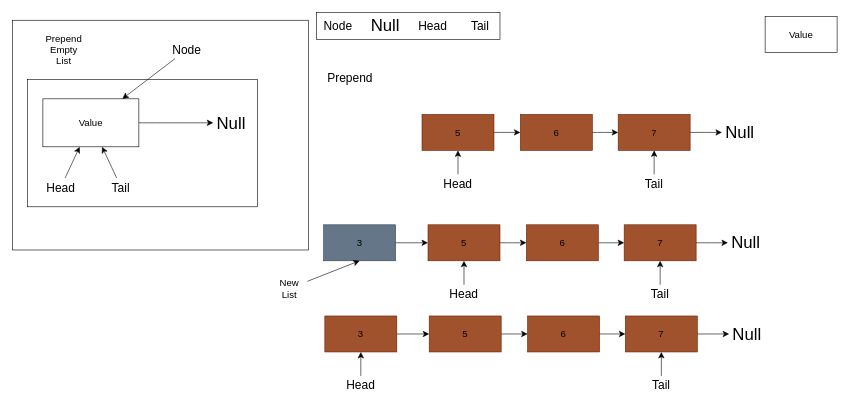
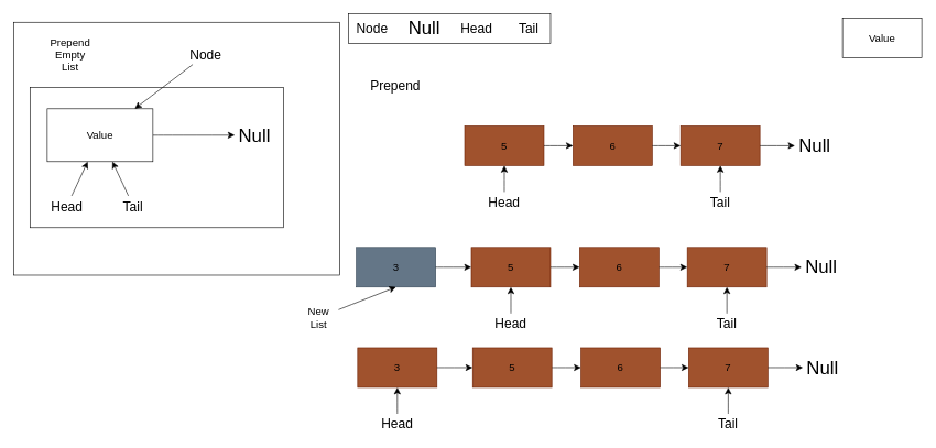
  <mxCell id="0" />
  <mxCell id="1" parent="0" />
  <mxCell id="2" value="" style="rounded=0;whiteSpace=wrap;html=1;" parent="1" vertex="1"><mxGeometry x="527" y="20" width="306" height="45" as="geometry" /></mxCell>
  <mxCell id="3" value="Node" style="text;strokeColor=none;align=center;fillColor=none;html=1;verticalAlign=middle;whiteSpace=wrap;rounded=0;fontSize=20;" parent="1" vertex="1"><mxGeometry x="533" y="27" width="60" height="30" as="geometry" /></mxCell>
  <mxCell id="4" value="Null" style="text;strokeColor=none;align=center;fillColor=none;html=1;verticalAlign=middle;whiteSpace=wrap;rounded=0;fontSize=28;" parent="1" vertex="1"><mxGeometry x="612" y="27" width="60" height="30" as="geometry" /></mxCell>
  <mxCell id="5" value="Head" style="text;strokeColor=none;align=center;fillColor=none;html=1;verticalAlign=middle;whiteSpace=wrap;rounded=0;fontSize=20;" parent="1" vertex="1"><mxGeometry x="691" y="27" width="60" height="30" as="geometry" /></mxCell>
  <mxCell id="6" value="Tail" style="text;strokeColor=none;align=center;fillColor=none;html=1;verticalAlign=middle;whiteSpace=wrap;rounded=0;fontSize=20;" parent="1" vertex="1"><mxGeometry x="770" y="27" width="60" height="30" as="geometry" /></mxCell>
  <mxCell id="7" value="" style="group" parent="1" vertex="1" connectable="0"><mxGeometry x="45" y="57" width="482" height="356" as="geometry" /></mxCell>
  <mxCell id="8" value="" style="rounded=0;whiteSpace=wrap;html=1;" parent="7" vertex="1"><mxGeometry x="-25" y="-24" width="494" height="383" as="geometry" /></mxCell>
  <mxCell id="9" value="" style="whiteSpace=wrap;html=1;" parent="7" vertex="1"><mxGeometry y="75" width="384" height="212" as="geometry" /></mxCell>
  <mxCell id="10" style="edgeStyle=none;curved=1;rounded=0;orthogonalLoop=1;jettySize=auto;html=1;fontSize=12;startSize=8;endSize=8;" parent="7" source="11" target="13" edge="1"><mxGeometry relative="1" as="geometry" /></mxCell>
  <mxCell id="11" value="" style="rounded=0;whiteSpace=wrap;html=1;" parent="7" vertex="1"><mxGeometry x="26" y="107" width="160" height="80" as="geometry" /></mxCell>
  <mxCell id="12" value="Prepend Empty List" style="text;strokeColor=none;align=center;fillColor=none;html=1;verticalAlign=middle;whiteSpace=wrap;rounded=0;fontSize=16;" parent="7" vertex="1"><mxGeometry x="31" y="10" width="60" height="30" as="geometry" /></mxCell>
  <mxCell id="13" value="Null" style="text;strokeColor=none;align=center;fillColor=none;html=1;verticalAlign=middle;whiteSpace=wrap;rounded=0;fontSize=28;" parent="7" vertex="1"><mxGeometry x="310" y="132" width="60" height="30" as="geometry" /></mxCell>
  <mxCell id="14" value="" style="edgeStyle=none;curved=1;rounded=0;orthogonalLoop=1;jettySize=auto;html=1;fontSize=12;startSize=8;endSize=8;" parent="7" source="15" target="11" edge="1"><mxGeometry relative="1" as="geometry" /></mxCell>
  <mxCell id="15" value="Head" style="text;strokeColor=none;align=center;fillColor=none;html=1;verticalAlign=middle;whiteSpace=wrap;rounded=0;fontSize=20;" parent="7" vertex="1"><mxGeometry x="26" y="239" width="60" height="30" as="geometry" /></mxCell>
  <mxCell id="16" value="" style="edgeStyle=none;curved=1;rounded=0;orthogonalLoop=1;jettySize=auto;html=1;fontSize=12;startSize=8;endSize=8;" parent="7" source="17" target="11" edge="1"><mxGeometry relative="1" as="geometry" /></mxCell>
  <mxCell id="17" value="Tail" style="text;strokeColor=none;align=center;fillColor=none;html=1;verticalAlign=middle;whiteSpace=wrap;rounded=0;fontSize=20;" parent="7" vertex="1"><mxGeometry x="126" y="239" width="60" height="30" as="geometry" /></mxCell>
  <mxCell id="18" style="edgeStyle=none;curved=1;rounded=0;orthogonalLoop=1;jettySize=auto;html=1;exitX=0.5;exitY=1;exitDx=0;exitDy=0;fontSize=12;startSize=8;endSize=8;" parent="7" source="17" target="17" edge="1"><mxGeometry relative="1" as="geometry" /></mxCell>
  <mxCell id="19" value="Value" style="text;strokeColor=none;fillColor=none;html=1;align=center;verticalAlign=middle;whiteSpace=wrap;rounded=0;fontSize=16;" parent="7" vertex="1"><mxGeometry x="76" y="132" width="60" height="30" as="geometry" /></mxCell>
  <mxCell id="20" value="" style="edgeStyle=none;curved=1;rounded=0;orthogonalLoop=1;jettySize=auto;html=1;fontSize=12;startSize=8;endSize=8;" parent="7" source="21" target="11" edge="1"><mxGeometry relative="1" as="geometry" /></mxCell>
  <mxCell id="21" value="Node" style="text;strokeColor=none;align=center;fillColor=none;html=1;verticalAlign=middle;whiteSpace=wrap;rounded=0;fontSize=20;" parent="7" vertex="1"><mxGeometry x="236" y="10" width="60" height="30" as="geometry" /></mxCell>
- <mxCell id="22" value="Prepend&amp;nbsp;" style="text;strokeColor=none;align=center;fillColor=none;html=1;verticalAlign=middle;whiteSpace=wrap;rounded=0;fontSize=20;" parent="1" vertex="1"><mxGeometry x="556" y="114" width="60" height="30" as="geometry" /></mxCell>
+ <mxCell id="22" value="Prepend&amp;nbsp;" style="text;strokeColor=none;align=center;fillColor=none;html=1;verticalAlign=middle;whiteSpace=wrap;rounded=0;fontSize=20;" parent="1" vertex="1"><mxGeometry x="571" y="114" width="60" height="30" as="geometry" /></mxCell>
  <mxCell id="23" value="" style="group" parent="1" vertex="1" connectable="0"><mxGeometry x="1275" y="27" width="120" height="60" as="geometry" /></mxCell>
  <mxCell id="24" value="" style="rounded=0;whiteSpace=wrap;html=1;" parent="23" vertex="1"><mxGeometry width="120" height="60" as="geometry" /></mxCell>
  <mxCell id="25" value="Value" style="text;strokeColor=none;align=center;fillColor=none;html=1;verticalAlign=middle;whiteSpace=wrap;rounded=0;fontSize=16;" parent="23" vertex="1"><mxGeometry x="30" y="15" width="60" height="30" as="geometry" /></mxCell>
  <mxCell id="26" value="" style="group;labelBackgroundColor=none;" parent="1" vertex="1" connectable="0"><mxGeometry x="703" y="190" width="120" height="60" as="geometry" /></mxCell>
  <mxCell id="27" value="" style="rounded=0;whiteSpace=wrap;html=1;fillColor=#a0522d;fontColor=#ffffff;strokeColor=#6D1F00;" parent="26" vertex="1"><mxGeometry width="120" height="60" as="geometry" /></mxCell>
  <mxCell id="28" value="5" style="text;align=center;html=1;verticalAlign=middle;whiteSpace=wrap;rounded=0;fontSize=16;" parent="26" vertex="1"><mxGeometry x="30" y="15" width="60" height="30" as="geometry" /></mxCell>
  <mxCell id="29" value="" style="group;" parent="1" vertex="1" connectable="0"><mxGeometry x="867" y="190" width="120" height="60" as="geometry" /></mxCell>
  <mxCell id="30" value="" style="rounded=0;whiteSpace=wrap;html=1;fillColor=#a0522d;fontColor=#ffffff;strokeColor=#6D1F00;" parent="29" vertex="1"><mxGeometry width="120" height="60" as="geometry" /></mxCell>
  <mxCell id="31" value="6" style="text;strokeColor=none;align=center;fillColor=none;html=1;verticalAlign=middle;whiteSpace=wrap;rounded=0;fontSize=16;" parent="29" vertex="1"><mxGeometry x="30" y="15" width="60" height="30" as="geometry" /></mxCell>
  <mxCell id="32" style="edgeStyle=none;curved=1;rounded=0;orthogonalLoop=1;jettySize=auto;html=1;fontSize=12;startSize=8;endSize=8;" parent="1" source="27" target="30" edge="1"><mxGeometry relative="1" as="geometry" /></mxCell>
  <mxCell id="33" value="" style="group;" parent="1" vertex="1" connectable="0"><mxGeometry x="1030" y="190" width="120" height="60" as="geometry" /></mxCell>
  <mxCell id="34" value="" style="rounded=0;whiteSpace=wrap;html=1;fillColor=#a0522d;fontColor=#ffffff;strokeColor=#6D1F00;" parent="33" vertex="1"><mxGeometry width="120" height="60" as="geometry" /></mxCell>
  <mxCell id="35" value="7" style="text;strokeColor=none;align=center;fillColor=none;html=1;verticalAlign=middle;whiteSpace=wrap;rounded=0;fontSize=16;" parent="33" vertex="1"><mxGeometry x="30" y="15" width="60" height="30" as="geometry" /></mxCell>
  <mxCell id="36" style="edgeStyle=none;curved=1;rounded=0;orthogonalLoop=1;jettySize=auto;html=1;entryX=0;entryY=0.5;entryDx=0;entryDy=0;fontSize=12;startSize=8;endSize=8;" parent="1" source="30" target="34" edge="1"><mxGeometry relative="1" as="geometry" /></mxCell>
  <mxCell id="37" value="Null" style="text;strokeColor=none;align=center;fillColor=none;html=1;verticalAlign=middle;whiteSpace=wrap;rounded=0;fontSize=28;" parent="1" vertex="1"><mxGeometry x="1203" y="205" width="60" height="30" as="geometry" /></mxCell>
  <mxCell id="38" value="" style="edgeStyle=none;curved=1;rounded=0;orthogonalLoop=1;jettySize=auto;html=1;fontSize=12;startSize=8;endSize=8;" parent="1" source="34" target="37" edge="1"><mxGeometry relative="1" as="geometry" /></mxCell>
  <mxCell id="39" style="edgeStyle=none;curved=1;rounded=0;orthogonalLoop=1;jettySize=auto;html=1;entryX=0.5;entryY=1;entryDx=0;entryDy=0;fontSize=12;startSize=8;endSize=8;" parent="1" source="40" target="27" edge="1"><mxGeometry relative="1" as="geometry" /></mxCell>
  <mxCell id="40" value="Head" style="text;strokeColor=none;align=center;fillColor=none;html=1;verticalAlign=middle;whiteSpace=wrap;rounded=0;fontSize=20;" parent="1" vertex="1"><mxGeometry x="733" y="290" width="60" height="30" as="geometry" /></mxCell>
  <mxCell id="41" style="edgeStyle=none;curved=1;rounded=0;orthogonalLoop=1;jettySize=auto;html=1;entryX=0.5;entryY=1;entryDx=0;entryDy=0;fontSize=12;startSize=8;endSize=8;" parent="1" source="42" target="34" edge="1"><mxGeometry relative="1" as="geometry" /></mxCell>
  <mxCell id="42" value="Tail" style="text;strokeColor=none;align=center;fillColor=none;html=1;verticalAlign=middle;whiteSpace=wrap;rounded=0;fontSize=20;" parent="1" vertex="1"><mxGeometry x="1060" y="290" width="60" height="30" as="geometry" /></mxCell>
  <mxCell id="43" value="" style="group;labelBackgroundColor=none;" parent="1" vertex="1" connectable="0"><mxGeometry x="713" y="374" width="120" height="60" as="geometry" /></mxCell>
  <mxCell id="44" value="" style="rounded=0;whiteSpace=wrap;html=1;fillColor=#a0522d;fontColor=#ffffff;strokeColor=#6D1F00;" parent="43" vertex="1"><mxGeometry width="120" height="60" as="geometry" /></mxCell>
  <mxCell id="45" value="5" style="text;align=center;html=1;verticalAlign=middle;whiteSpace=wrap;rounded=0;fontSize=16;" parent="43" vertex="1"><mxGeometry x="30" y="15" width="60" height="30" as="geometry" /></mxCell>
  <mxCell id="46" value="" style="group;" parent="1" vertex="1" connectable="0"><mxGeometry x="877" y="374" width="120" height="60" as="geometry" /></mxCell>
  <mxCell id="47" value="" style="rounded=0;whiteSpace=wrap;html=1;fillColor=#a0522d;fontColor=#ffffff;strokeColor=#6D1F00;" parent="46" vertex="1"><mxGeometry width="120" height="60" as="geometry" /></mxCell>
  <mxCell id="48" value="6" style="text;strokeColor=none;align=center;fillColor=none;html=1;verticalAlign=middle;whiteSpace=wrap;rounded=0;fontSize=16;" parent="46" vertex="1"><mxGeometry x="30" y="15" width="60" height="30" as="geometry" /></mxCell>
  <mxCell id="49" style="edgeStyle=none;curved=1;rounded=0;orthogonalLoop=1;jettySize=auto;html=1;fontSize=12;startSize=8;endSize=8;" parent="1" source="44" target="47" edge="1"><mxGeometry relative="1" as="geometry" /></mxCell>
  <mxCell id="50" value="" style="group;" parent="1" vertex="1" connectable="0"><mxGeometry x="1040" y="374" width="120" height="60" as="geometry" /></mxCell>
  <mxCell id="51" value="" style="rounded=0;whiteSpace=wrap;html=1;fillColor=#a0522d;fontColor=#ffffff;strokeColor=#6D1F00;" parent="50" vertex="1"><mxGeometry width="120" height="60" as="geometry" /></mxCell>
  <mxCell id="52" value="7" style="text;strokeColor=none;align=center;fillColor=none;html=1;verticalAlign=middle;whiteSpace=wrap;rounded=0;fontSize=16;" parent="50" vertex="1"><mxGeometry x="30" y="15" width="60" height="30" as="geometry" /></mxCell>
  <mxCell id="53" style="edgeStyle=none;curved=1;rounded=0;orthogonalLoop=1;jettySize=auto;html=1;entryX=0;entryY=0.5;entryDx=0;entryDy=0;fontSize=12;startSize=8;endSize=8;" parent="1" source="47" target="51" edge="1"><mxGeometry relative="1" as="geometry" /></mxCell>
  <mxCell id="54" value="Null" style="text;strokeColor=none;align=center;fillColor=none;html=1;verticalAlign=middle;whiteSpace=wrap;rounded=0;fontSize=28;" parent="1" vertex="1"><mxGeometry x="1213" y="389" width="60" height="30" as="geometry" /></mxCell>
  <mxCell id="55" value="" style="edgeStyle=none;curved=1;rounded=0;orthogonalLoop=1;jettySize=auto;html=1;fontSize=12;startSize=8;endSize=8;" parent="1" source="51" target="54" edge="1"><mxGeometry relative="1" as="geometry" /></mxCell>
  <mxCell id="56" style="edgeStyle=none;curved=1;rounded=0;orthogonalLoop=1;jettySize=auto;html=1;entryX=0.5;entryY=1;entryDx=0;entryDy=0;fontSize=12;startSize=8;endSize=8;" parent="1" source="57" target="44" edge="1"><mxGeometry relative="1" as="geometry" /></mxCell>
  <mxCell id="57" value="Head" style="text;strokeColor=none;align=center;fillColor=none;html=1;verticalAlign=middle;whiteSpace=wrap;rounded=0;fontSize=20;" parent="1" vertex="1"><mxGeometry x="743" y="474" width="60" height="30" as="geometry" /></mxCell>
  <mxCell id="58" style="edgeStyle=none;curved=1;rounded=0;orthogonalLoop=1;jettySize=auto;html=1;entryX=0.5;entryY=1;entryDx=0;entryDy=0;fontSize=12;startSize=8;endSize=8;" parent="1" source="59" target="51" edge="1"><mxGeometry relative="1" as="geometry" /></mxCell>
  <mxCell id="59" value="Tail" style="text;strokeColor=none;align=center;fillColor=none;html=1;verticalAlign=middle;whiteSpace=wrap;rounded=0;fontSize=20;" parent="1" vertex="1"><mxGeometry x="1070" y="474" width="60" height="30" as="geometry" /></mxCell>
  <mxCell id="60" value="" style="group;" parent="1" vertex="1" connectable="0"><mxGeometry x="539" y="374" width="120" height="60" as="geometry" /></mxCell>
  <mxCell id="61" value="" style="rounded=0;whiteSpace=wrap;html=1;fillColor=#647687;strokeColor=#314354;fontColor=#ffffff;" parent="60" vertex="1"><mxGeometry width="120" height="60" as="geometry" /></mxCell>
  <mxCell id="62" value="3" style="text;strokeColor=none;align=center;fillColor=none;html=1;verticalAlign=middle;whiteSpace=wrap;rounded=0;fontSize=16;" parent="60" vertex="1"><mxGeometry x="30" y="15" width="60" height="30" as="geometry" /></mxCell>
  <mxCell id="63" style="edgeStyle=none;curved=1;rounded=0;orthogonalLoop=1;jettySize=auto;html=1;entryX=0;entryY=0.5;entryDx=0;entryDy=0;fontSize=12;startSize=8;endSize=8;" parent="1" source="61" target="44" edge="1"><mxGeometry relative="1" as="geometry" /></mxCell>
  <mxCell id="64" value="" style="group;labelBackgroundColor=none;" parent="1" vertex="1" connectable="0"><mxGeometry x="715" y="526" width="120" height="60" as="geometry" /></mxCell>
  <mxCell id="65" value="" style="rounded=0;whiteSpace=wrap;html=1;fillColor=#a0522d;fontColor=#ffffff;strokeColor=#6D1F00;" parent="64" vertex="1"><mxGeometry width="120" height="60" as="geometry" /></mxCell>
  <mxCell id="66" value="5" style="text;align=center;html=1;verticalAlign=middle;whiteSpace=wrap;rounded=0;fontSize=16;" parent="64" vertex="1"><mxGeometry x="30" y="15" width="60" height="30" as="geometry" /></mxCell>
  <mxCell id="67" value="" style="group;" parent="1" vertex="1" connectable="0"><mxGeometry x="879" y="526" width="120" height="60" as="geometry" /></mxCell>
  <mxCell id="68" value="" style="rounded=0;whiteSpace=wrap;html=1;fillColor=#a0522d;fontColor=#ffffff;strokeColor=#6D1F00;" parent="67" vertex="1"><mxGeometry width="120" height="60" as="geometry" /></mxCell>
  <mxCell id="69" value="6" style="text;strokeColor=none;align=center;fillColor=none;html=1;verticalAlign=middle;whiteSpace=wrap;rounded=0;fontSize=16;" parent="67" vertex="1"><mxGeometry x="30" y="15" width="60" height="30" as="geometry" /></mxCell>
  <mxCell id="70" style="edgeStyle=none;curved=1;rounded=0;orthogonalLoop=1;jettySize=auto;html=1;fontSize=12;startSize=8;endSize=8;" parent="1" source="65" target="68" edge="1"><mxGeometry relative="1" as="geometry" /></mxCell>
  <mxCell id="71" value="" style="group;" parent="1" vertex="1" connectable="0"><mxGeometry x="1042" y="526" width="120" height="60" as="geometry" /></mxCell>
  <mxCell id="72" value="" style="rounded=0;whiteSpace=wrap;html=1;fillColor=#a0522d;fontColor=#ffffff;strokeColor=#6D1F00;" parent="71" vertex="1"><mxGeometry width="120" height="60" as="geometry" /></mxCell>
  <mxCell id="73" value="7" style="text;strokeColor=none;align=center;fillColor=none;html=1;verticalAlign=middle;whiteSpace=wrap;rounded=0;fontSize=16;" parent="71" vertex="1"><mxGeometry x="30" y="15" width="60" height="30" as="geometry" /></mxCell>
  <mxCell id="74" style="edgeStyle=none;curved=1;rounded=0;orthogonalLoop=1;jettySize=auto;html=1;entryX=0;entryY=0.5;entryDx=0;entryDy=0;fontSize=12;startSize=8;endSize=8;" parent="1" source="68" target="72" edge="1"><mxGeometry relative="1" as="geometry" /></mxCell>
  <mxCell id="75" value="Null" style="text;strokeColor=none;align=center;fillColor=none;html=1;verticalAlign=middle;whiteSpace=wrap;rounded=0;fontSize=28;" parent="1" vertex="1"><mxGeometry x="1215" y="541" width="60" height="30" as="geometry" /></mxCell>
  <mxCell id="76" value="" style="edgeStyle=none;curved=1;rounded=0;orthogonalLoop=1;jettySize=auto;html=1;fontSize=12;startSize=8;endSize=8;" parent="1" source="72" target="75" edge="1"><mxGeometry relative="1" as="geometry" /></mxCell>
  <mxCell id="77" style="edgeStyle=none;curved=1;rounded=0;orthogonalLoop=1;jettySize=auto;html=1;entryX=0.5;entryY=1;entryDx=0;entryDy=0;fontSize=12;startSize=8;endSize=8;" parent="1" source="78" target="82" edge="1"><mxGeometry relative="1" as="geometry" /></mxCell>
  <mxCell id="78" value="Head" style="text;strokeColor=none;align=center;fillColor=none;html=1;verticalAlign=middle;whiteSpace=wrap;rounded=0;fontSize=20;" parent="1" vertex="1"><mxGeometry x="571" y="626" width="60" height="30" as="geometry" /></mxCell>
  <mxCell id="79" style="edgeStyle=none;curved=1;rounded=0;orthogonalLoop=1;jettySize=auto;html=1;entryX=0.5;entryY=1;entryDx=0;entryDy=0;fontSize=12;startSize=8;endSize=8;" parent="1" source="80" target="72" edge="1"><mxGeometry relative="1" as="geometry" /></mxCell>
  <mxCell id="80" value="Tail" style="text;strokeColor=none;align=center;fillColor=none;html=1;verticalAlign=middle;whiteSpace=wrap;rounded=0;fontSize=20;" parent="1" vertex="1"><mxGeometry x="1072" y="626" width="60" height="30" as="geometry" /></mxCell>
  <mxCell id="81" value="" style="group;" parent="1" vertex="1" connectable="0"><mxGeometry x="541" y="526" width="120" height="60" as="geometry" /></mxCell>
  <mxCell id="82" value="" style="rounded=0;whiteSpace=wrap;html=1;fillColor=#a0522d;strokeColor=#6D1F00;fontColor=#ffffff;" parent="81" vertex="1"><mxGeometry width="120" height="60" as="geometry" /></mxCell>
  <mxCell id="83" value="3" style="text;strokeColor=none;align=center;fillColor=none;html=1;verticalAlign=middle;whiteSpace=wrap;rounded=0;fontSize=16;" parent="81" vertex="1"><mxGeometry x="30" y="15" width="60" height="30" as="geometry" /></mxCell>
  <mxCell id="84" style="edgeStyle=none;curved=1;rounded=0;orthogonalLoop=1;jettySize=auto;html=1;entryX=0;entryY=0.5;entryDx=0;entryDy=0;fontSize=12;startSize=8;endSize=8;" parent="1" source="82" target="65" edge="1"><mxGeometry relative="1" as="geometry" /></mxCell>
  <mxCell id="85" style="edgeStyle=none;curved=1;rounded=0;orthogonalLoop=1;jettySize=auto;html=1;entryX=0.5;entryY=1;entryDx=0;entryDy=0;fontSize=12;startSize=8;endSize=8;" parent="1" source="86" target="61" edge="1"><mxGeometry relative="1" as="geometry" /></mxCell>
  <mxCell id="86" value="New List" style="text;strokeColor=none;align=center;fillColor=none;html=1;verticalAlign=middle;whiteSpace=wrap;rounded=0;fontSize=16;" parent="1" vertex="1"><mxGeometry x="452" y="465" width="60" height="30" as="geometry" /></mxCell>
